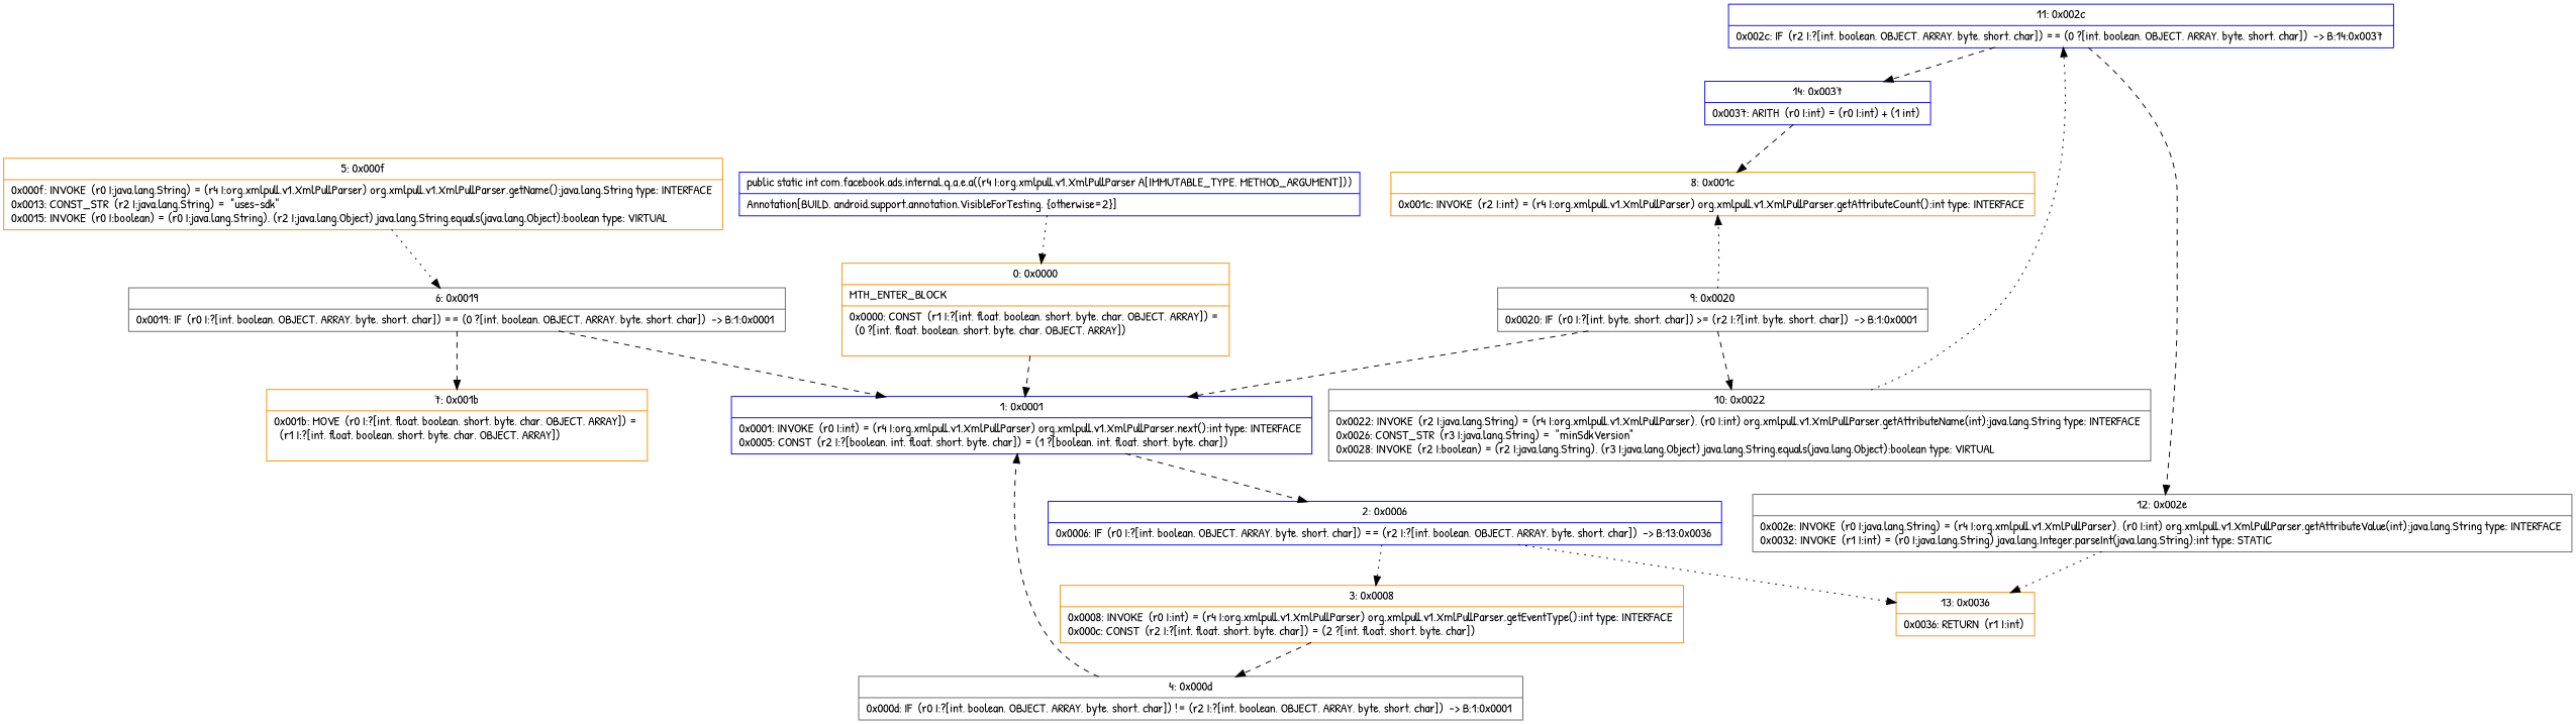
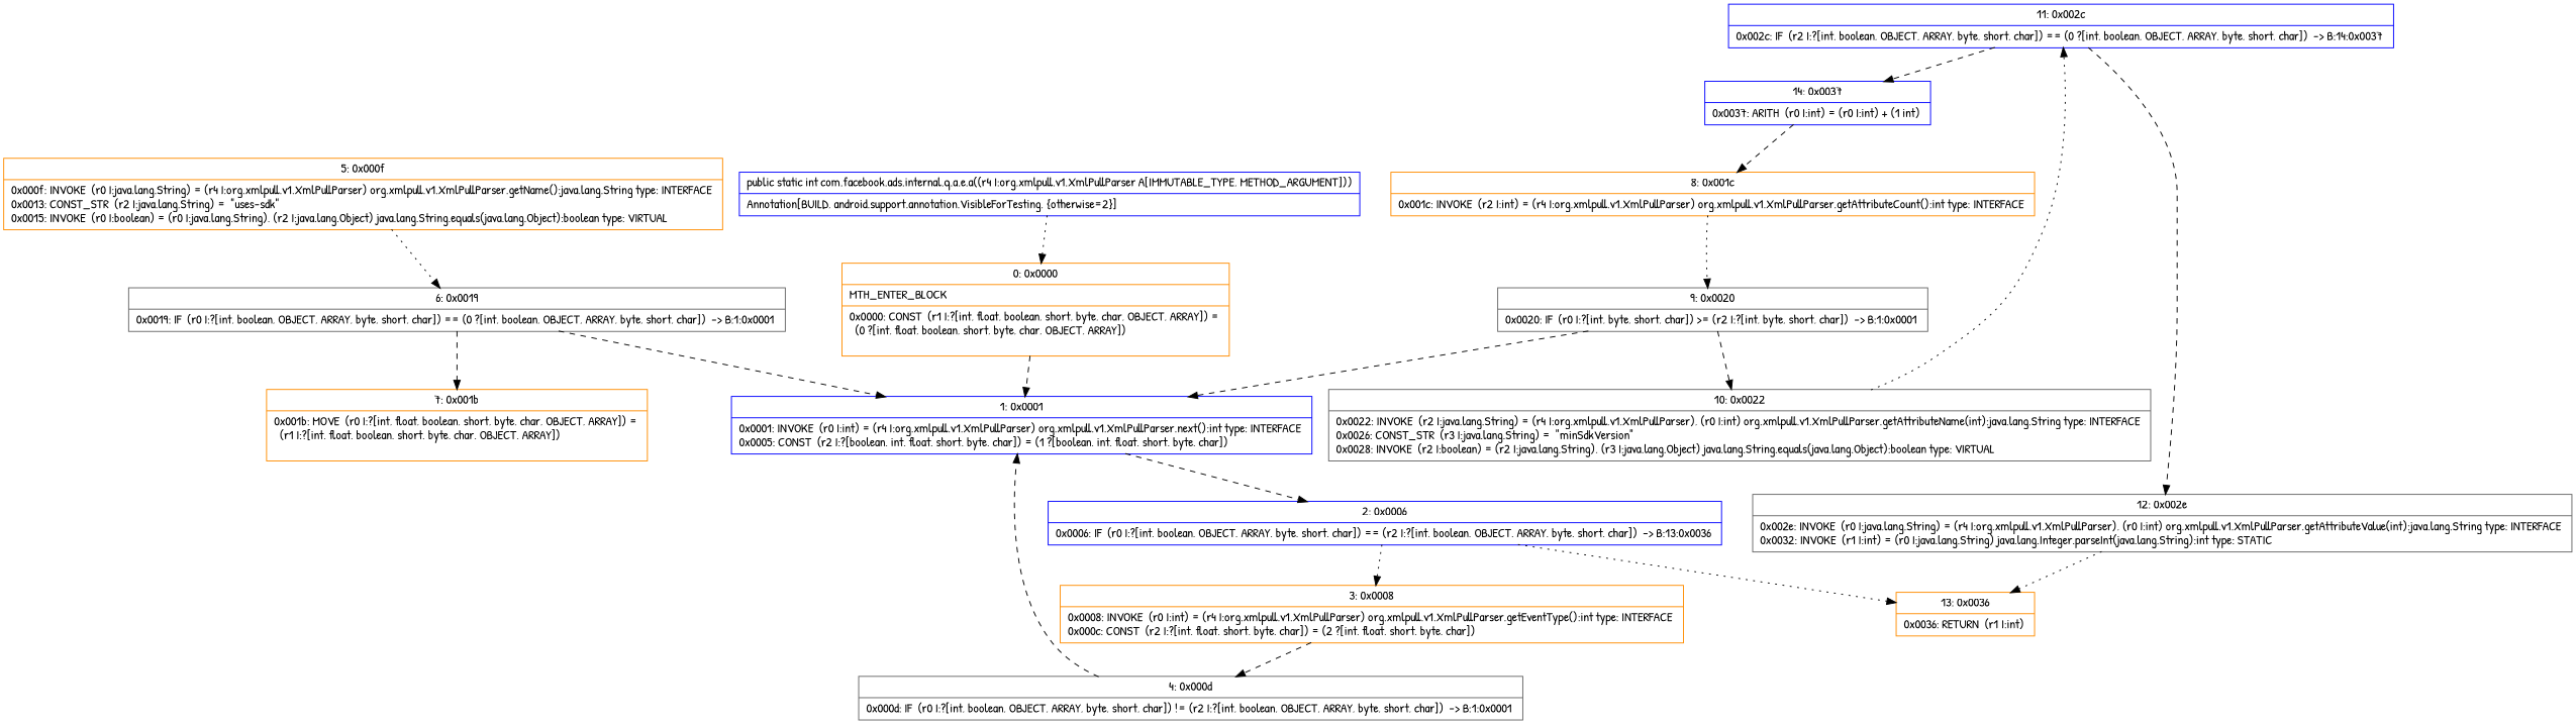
  digraph {
    fontname="Patrick Hand"
    node [color=darkorange fontname="Patrick Hand" shape=record]
    edge [fontname="Patrick Hand" style=dashed]
    n1 [label="{0\:\ 0x0000|MTH_ENTER_BLOCK\l|0x0000: CONST  (r1 I:?[int, float, boolean, short, byte, char, OBJECT, ARRAY]) = \l  (0 ?[int, float, boolean, short, byte, char, OBJECT, ARRAY])\l \l}"]
    n2 [color=blue label="{1\:\ 0x0001|0x0001: INVOKE  (r0 I:int) = (r4 I:org.xmlpull.v1.XmlPullParser) org.xmlpull.v1.XmlPullParser.next():int type: INTERFACE \l0x0005: CONST  (r2 I:?[boolean, int, float, short, byte, char]) = (1 ?[boolean, int, float, short, byte, char]) \l}"]
    n3 [color=blue label="{2\:\ 0x0006|0x0006: IF  (r0 I:?[int, boolean, OBJECT, ARRAY, byte, short, char]) == (r2 I:?[int, boolean, OBJECT, ARRAY, byte, short, char])  \-\> B:13:0x0036 \l}"]
    n4 [label="{3\:\ 0x0008|0x0008: INVOKE  (r0 I:int) = (r4 I:org.xmlpull.v1.XmlPullParser) org.xmlpull.v1.XmlPullParser.getEventType():int type: INTERFACE \l0x000c: CONST  (r2 I:?[int, float, short, byte, char]) = (2 ?[int, float, short, byte, char]) \l}"]
    n5 [label="{13\:\ 0x0036|0x0036: RETURN  (r1 I:int) \l}"]
    n6 [color=gray40 label="{4\:\ 0x000d|0x000d: IF  (r0 I:?[int, boolean, OBJECT, ARRAY, byte, short, char]) != (r2 I:?[int, boolean, OBJECT, ARRAY, byte, short, char])  \-\> B:1:0x0001 \l}"]
    n7 [label="{5\:\ 0x000f|0x000f: INVOKE  (r0 I:java.lang.String) = (r4 I:org.xmlpull.v1.XmlPullParser) org.xmlpull.v1.XmlPullParser.getName():java.lang.String type: INTERFACE \l0x0013: CONST_STR  (r2 I:java.lang.String) =  \"uses\-sdk\" \l0x0015: INVOKE  (r0 I:boolean) = (r0 I:java.lang.String), (r2 I:java.lang.Object) java.lang.String.equals(java.lang.Object):boolean type: VIRTUAL \l}"]
    n8 [color=gray40 label="{6\:\ 0x0019|0x0019: IF  (r0 I:?[int, boolean, OBJECT, ARRAY, byte, short, char]) == (0 ?[int, boolean, OBJECT, ARRAY, byte, short, char])  \-\> B:1:0x0001 \l}"]
    n9 [label="{7\:\ 0x001b|0x001b: MOVE  (r0 I:?[int, float, boolean, short, byte, char, OBJECT, ARRAY]) = \l  (r1 I:?[int, float, boolean, short, byte, char, OBJECT, ARRAY])\l \l}"]
    n10 [label="{8\:\ 0x001c|0x001c: INVOKE  (r2 I:int) = (r4 I:org.xmlpull.v1.XmlPullParser) org.xmlpull.v1.XmlPullParser.getAttributeCount():int type: INTERFACE \l}"]
    n11 [color=gray40 label="{9\:\ 0x0020|0x0020: IF  (r0 I:?[int, byte, short, char]) \>= (r2 I:?[int, byte, short, char])  \-\> B:1:0x0001 \l}"]
    n12 [color=gray40 label="{10\:\ 0x0022|0x0022: INVOKE  (r2 I:java.lang.String) = (r4 I:org.xmlpull.v1.XmlPullParser), (r0 I:int) org.xmlpull.v1.XmlPullParser.getAttributeName(int):java.lang.String type: INTERFACE \l0x0026: CONST_STR  (r3 I:java.lang.String) =  \"minSdkVersion\" \l0x0028: INVOKE  (r2 I:boolean) = (r2 I:java.lang.String), (r3 I:java.lang.Object) java.lang.String.equals(java.lang.Object):boolean type: VIRTUAL \l}"]
    n13 [color=blue label="{11\:\ 0x002c|0x002c: IF  (r2 I:?[int, boolean, OBJECT, ARRAY, byte, short, char]) == (0 ?[int, boolean, OBJECT, ARRAY, byte, short, char])  \-\> B:14:0x0037 \l}"]
    n14 [color=gray40 label="{12\:\ 0x002e|0x002e: INVOKE  (r0 I:java.lang.String) = (r4 I:org.xmlpull.v1.XmlPullParser), (r0 I:int) org.xmlpull.v1.XmlPullParser.getAttributeValue(int):java.lang.String type: INTERFACE \l0x0032: INVOKE  (r1 I:int) = (r0 I:java.lang.String) java.lang.Integer.parseInt(java.lang.String):int type: STATIC \l}"]
    n15 [color=blue label="{14\:\ 0x0037|0x0037: ARITH  (r0 I:int) = (r0 I:int) + (1 int) \l}"]
    n16 [color=blue label="{public static int com.facebook.ads.internal.q.a.e.a((r4 I:org.xmlpull.v1.XmlPullParser A[IMMUTABLE_TYPE, METHOD_ARGUMENT]))  | Annotation[BUILD, android.support.annotation.VisibleForTesting, \{otherwise=2\}]\l}"]
    n1 -> n2
    n2 -> n3
    n3 -> n4 [style=dotted]
    n3 -> n5 [style=dotted]
    n4 -> n6
    n6 -> n2
    n7 -> n8 [style=dotted]
    n8 -> n2
    n8 -> n9
-   n11 -> n10 [style=dotted]
+   n10 -> n11 [style=dotted]
    n11 -> n2
    n11 -> n12
    n12 -> n13 [style=dotted]
    n13 -> n14
    n13 -> n15
    n14 -> n5 [style=dotted]
    n15 -> n10
    n16 -> n1 [style=dotted]
  }
